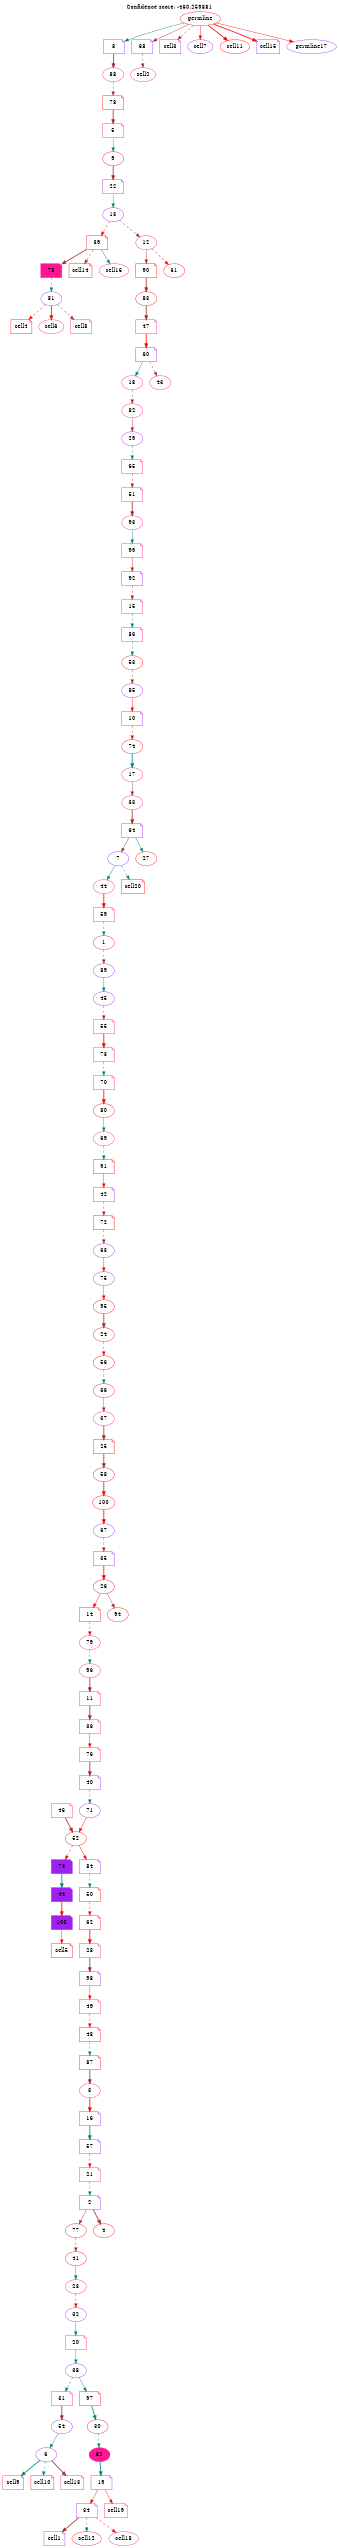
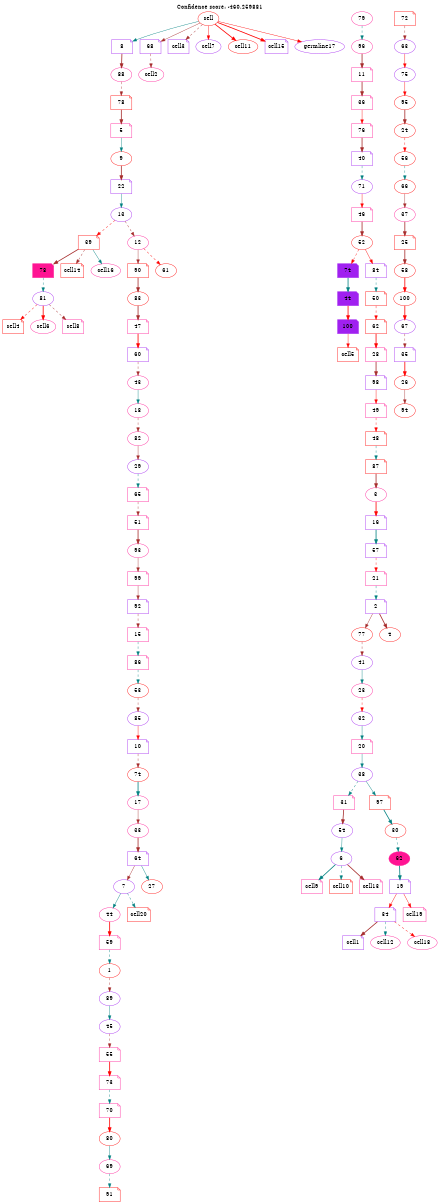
  digraph {
    label="Confidence score: -460.259881"
    labelloc=t
    node [color=deeppink shape=note]
    edge [color=brown style=dashed]
    n1 [label=78 style=filled]
    n2 [color=purple label=81 shape=ellipse]
    cell4 [color=red]
    cell6 [shape=ellipse]
    cell8
    n6 [color=red label=39]
    cell14 [color=red]
    cell16 [shape=ellipse]
    n9 [color=purple label=44 style=filled]
    n10 [color=purple label=100 style=filled]
    cell5 [color=red]
    n12 [color=purple label=74 style=filled]
    n13 [color=purple label=54 shape=ellipse]
    n14 [color=purple label=6 shape=ellipse]
    cell9
    cell10 [color=red]
    cell13
    n18 [label=31]
    n19 [color=purple label=19]
    n20 [color=purple label=34]
    cell19
    cell1 [color=purple]
-   cell12 [color=red shape=ellipse]
+   cell12 [shape=ellipse]
    cell18 [shape=ellipse]
    n25 [label=62 shape=ellipse style=filled]
    n26 [color=red label=30 shape=ellipse]
    n27 [color=red label=97]
    n28 [color=purple label=38 shape=ellipse]
    n29 [label=20]
    n30 [color=purple label=32 shape=ellipse]
    n31 [label=23 shape=ellipse]
-   n32 [color=red label=41 shape=ellipse]
+   n32 [color=purple label=41 shape=ellipse]
    n33 [color=red label=77 shape=ellipse]
    n34 [color=purple label=2]
    n35 [color=red label=4 shape=ellipse]
    n36 [label=21]
    n37 [color=purple label=57]
    n38 [color=purple label=16]
    n39 [label=3 shape=ellipse]
    n40 [color=red label=87]
    n41 [color=red label=48]
    n42 [label=49]
    n43 [color=purple label=98]
    n44 [label=28]
    n45 [color=red label=62]
    n46 [color=red label=50]
    n47 [color=purple label=84]
    n48 [color=red label=52 shape=ellipse]
    n49 [label=46]
    n50 [color=purple label=71 shape=ellipse]
    n51 [color=purple label=40]
    n52 [label=76]
    n53 [label=36]
    n54 [label=11]
    n55 [label=96 shape=ellipse]
    n56 [label=79 shape=ellipse]
-   n57 [color=red label=14]
    n58 [color=red label=26 shape=ellipse]
    n59 [color=red label=94 shape=ellipse]
    n60 [color=purple label=35]
    n61 [color=purple label=67 shape=ellipse]
    n62 [color=red label=100 shape=ellipse]
    n63 [color=red label=58 shape=ellipse]
    n64 [color=red label=25]
    n65 [label=37 shape=ellipse]
    n66 [color=red label=66 shape=ellipse]
    n67 [color=red label=56 shape=ellipse]
    n68 [color=red label=24 shape=ellipse]
    n69 [color=red label=95 shape=ellipse]
    n70 [color=purple label=75 shape=ellipse]
    n71 [color=purple label=63 shape=ellipse]
    n72 [color=red label=72]
-   n73 [color=purple label=42]
    n74 [color=red label=91]
    n75 [label=69 shape=ellipse]
    n76 [color=red label=80 shape=ellipse]
    n77 [label=70]
    n78 [label=73]
    n79 [label=55]
    n80 [color=purple label=45 shape=ellipse]
    n81 [color=purple label=89 shape=ellipse]
    n82 [color=red label=1 shape=ellipse]
    n83 [label=59]
    n84 [label=44 shape=ellipse]
    n85 [color=purple label=7 shape=ellipse]
    cell20 [color=red]
    n87 [color=purple label=64]
    n88 [color=red label=27 shape=ellipse]
    n89 [label=33 shape=ellipse]
    n90 [label=17 shape=ellipse]
    n91 [color=red label=74 shape=ellipse]
    n92 [color=purple label=10]
    n93 [color=purple label=85 shape=ellipse]
    n94 [color=red label=53 shape=ellipse]
    n95 [label=86]
    n96 [label=15]
    n97 [color=purple label=92]
    n98 [label=99]
    n99 [label=93 shape=ellipse]
    n100 [label=51]
    n101 [label=65]
    n102 [color=purple label=29 shape=ellipse]
    n103 [label=82 shape=ellipse]
    n104 [label=18 shape=ellipse]
    n105 [label=43 shape=ellipse]
    n106 [color=purple label=60]
    n107 [label=47]
    n108 [color=red label=83 shape=ellipse]
    n109 [color=red label=90]
    n110 [label=12 shape=ellipse]
    n111 [color=red label=61 shape=ellipse]
    n112 [color=purple label=13 shape=ellipse]
    n113 [color=purple label=22]
    n114 [color=red label=9 shape=ellipse]
    n115 [label=5]
    n116 [color=red label=78]
    n117 [label=88 shape=ellipse]
    n118 [color=purple label=8]
-   n119 [color=red label=germline shape=ellipse]
+   n119 [color=red label=cell shape=ellipse]
    n120 [color=purple label=68]
    cell3 [color=purple]
    cell7 [color=purple shape=ellipse]
    cell11 [color=red shape=ellipse]
    cell15 [color=purple]
    n125 [color=purple label=germline17 shape=ellipse]
    cell2 [shape=ellipse]
    n1 -> n2 [color=teal]
    n2 -> cell4 [color=red]
    n2 -> cell6 [color=red style=bold]
    n2 -> cell8
    n6 -> n1 [style=bold]
    n6 -> cell14
    n6 -> cell16 [color=teal style=solid]
    n9 -> n10 [color=red style=bold]
    n10 -> cell5 [color=red style=solid]
    n12 -> n9 [color=teal style=bold]
    n13 -> n14 [color=teal style=solid]
    n14 -> cell9 [color=teal style=bold]
    n14 -> cell10 [color=teal]
    n14 -> cell13 [style=bold]
    n18 -> n13 [style=bold]
    n19 -> n20 [color=red style=solid]
    n19 -> cell19 [color=red style=solid]
    n20 -> cell1 [style=bold]
    n20 -> cell12 [color=teal]
    n20 -> cell18 [color=red]
    n25 -> n19 [color=teal style=bold]
    n26 -> n25 [color=teal]
    n27 -> n26 [color=teal style=bold]
    n28 -> n18 [color=teal]
    n28 -> n27 [color=teal style=solid]
    n29 -> n28 [color=teal style=solid]
    n30 -> n29 [color=teal style=solid]
    n31 -> n30 [color=red]
    n32 -> n31 [color=teal style=solid]
    n33 -> n32
    n34 -> n33 [style=solid]
    n34 -> n35 [style=bold]
    n36 -> n34 [color=teal]
    n37 -> n36 [color=red]
    n38 -> n37 [color=teal style=bold]
    n39 -> n38 [color=red style=bold]
    n40 -> n39 [style=bold]
    n41 -> n40 [color=teal]
    n42 -> n41 [color=red]
    n43 -> n42 [color=red style=solid]
    n44 -> n43 [style=bold]
    n45 -> n44 [color=red style=bold]
    n46 -> n45 [color=red]
    n47 -> n46 [color=teal]
    n48 -> n12 [color=red]
    n48 -> n47 [color=red style=solid]
    n49 -> n48 [style=bold]
-   n50 -> n48 [color=red style=solid]
+   n50 -> n49 [color=red style=solid]
    n51 -> n50 [color=teal]
    n52 -> n51 [style=bold]
    n53 -> n52 [color=red style=solid]
    n54 -> n53 [style=bold]
    n55 -> n54 [style=bold]
    n56 -> n55 [color=teal]
-   n57 -> n56 [color=red]
-   n58 -> n57 [color=red style=solid]
    n58 -> n59 [style=solid]
    n60 -> n58 [color=red style=bold]
    n61 -> n60
    n62 -> n61 [color=red style=bold]
    n63 -> n62 [color=red style=bold]
    n64 -> n63 [style=bold]
    n65 -> n64 [style=bold]
    n66 -> n65 [style=solid]
    n67 -> n66 [color=teal]
    n68 -> n67 [color=red]
    n69 -> n68 [style=bold]
    n70 -> n69 [color=red style=solid]
    n71 -> n70 [color=red style=solid]
    n72 -> n71
-   n73 -> n72
-   n74 -> n73 [color=red style=solid]
    n75 -> n74 [color=teal]
    n76 -> n75 [color=teal style=solid]
    n77 -> n76 [color=red style=bold]
    n78 -> n77 [color=teal]
    n79 -> n78 [color=red style=bold]
    n80 -> n79
    n81 -> n80 [color=teal style=solid]
    n82 -> n81
    n83 -> n82 [color=teal]
    n84 -> n83 [color=red style=bold]
    n85 -> n84 [color=teal style=solid]
    n85 -> cell20 [color=teal]
    n87 -> n85 [style=solid]
    n87 -> n88 [color=teal style=solid]
    n89 -> n87 [style=bold]
    n90 -> n89 [style=solid]
    n91 -> n90 [color=teal style=bold]
    n92 -> n91
    n93 -> n92 [color=red style=solid]
    n94 -> n93
    n95 -> n94 [color=teal]
    n96 -> n95 [color=teal]
    n97 -> n96
    n98 -> n97 [style=solid]
-   n99 -> n98 [color=teal style=solid]
+   n99 -> n98 [style=solid]
    n100 -> n99 [style=bold]
    n101 -> n100
    n102 -> n101 [color=teal]
    n103 -> n102 [style=solid]
    n104 -> n103
-   n106 -> n104 [color=teal style=solid]
+   n105 -> n104 [color=teal style=solid]
    n106 -> n105
    n107 -> n106 [color=red style=bold]
    n108 -> n107 [style=bold]
    n109 -> n108 [style=bold]
    n110 -> n109 [style=solid]
    n110 -> n111 [color=red]
    n112 -> n6 [color=red]
    n112 -> n110
    n113 -> n112 [color=teal style=solid]
    n114 -> n113 [style=bold]
    n115 -> n114 [color=teal style=solid]
    n116 -> n115 [style=bold]
    n117 -> n116
    n118 -> n117 [style=bold]
    n119 -> n118 [color=teal style=solid]
    n119 -> n120 [style=solid]
    n119 -> cell3
    n119 -> cell7 [color=red style=solid]
    n119 -> cell11 [color=red style=bold]
    n119 -> cell15 [color=red style=bold]
    n119 -> n125 [color=red style=solid]
    n120 -> cell2
  }
